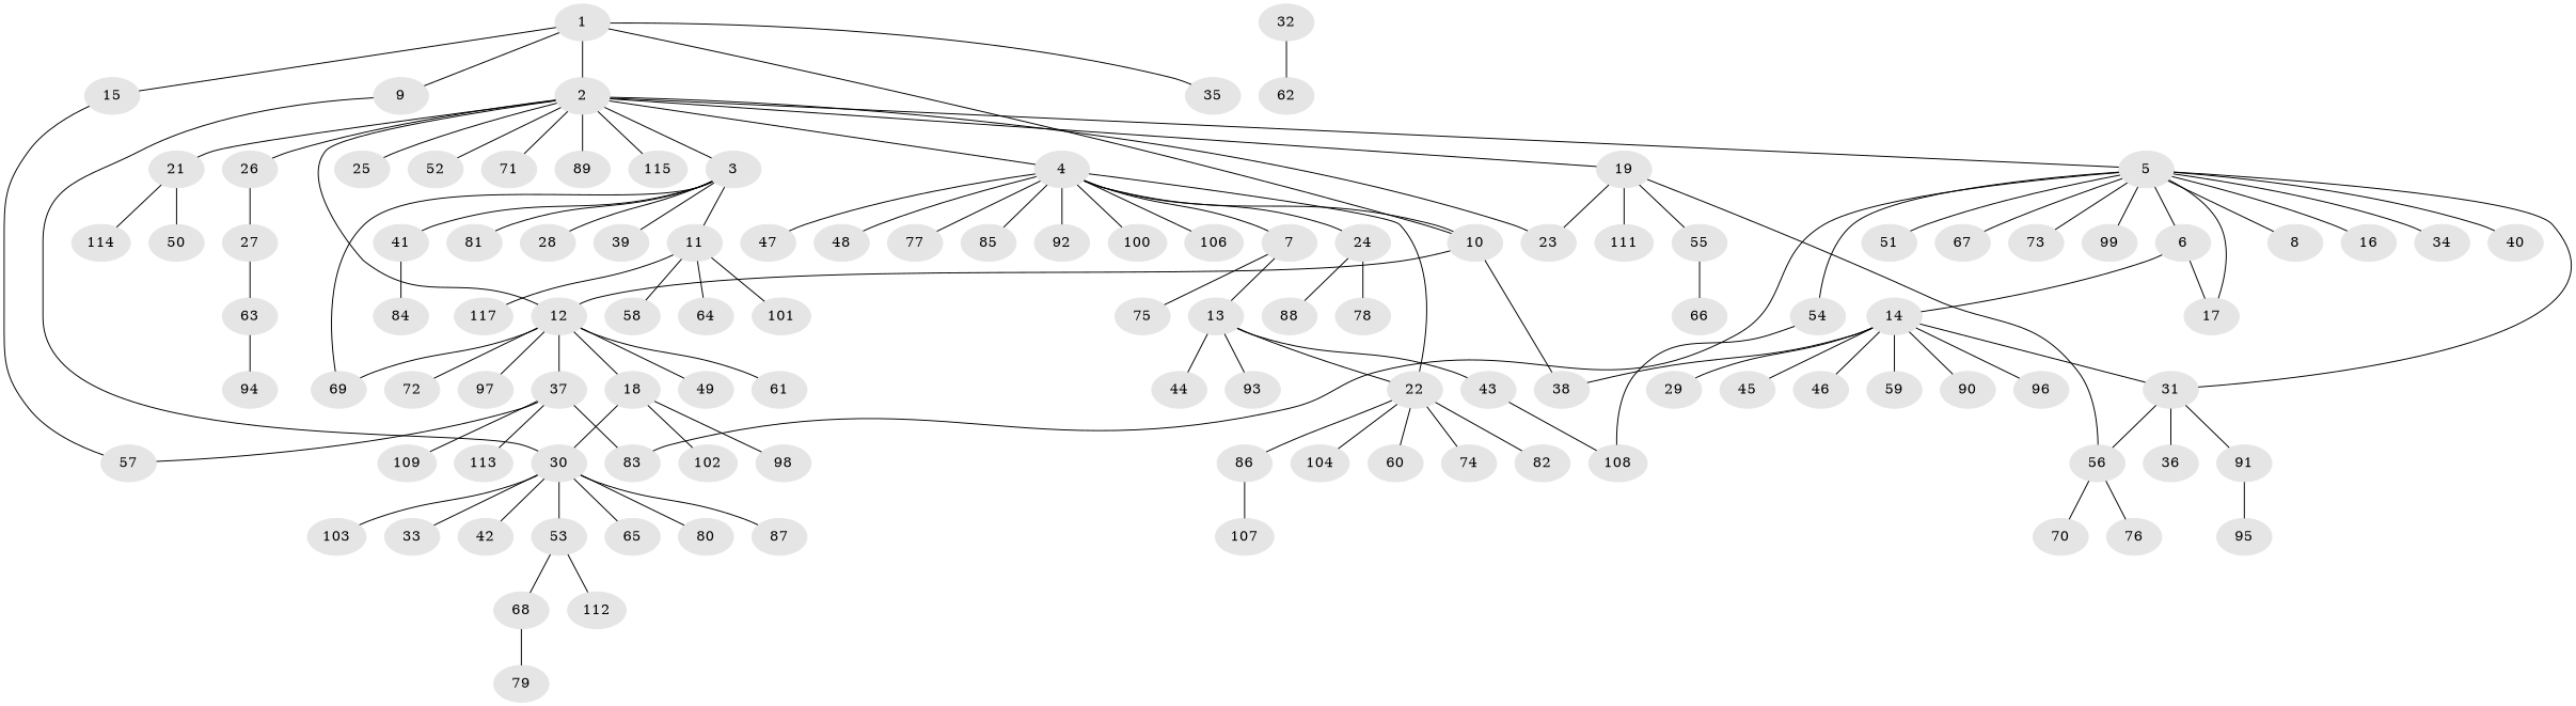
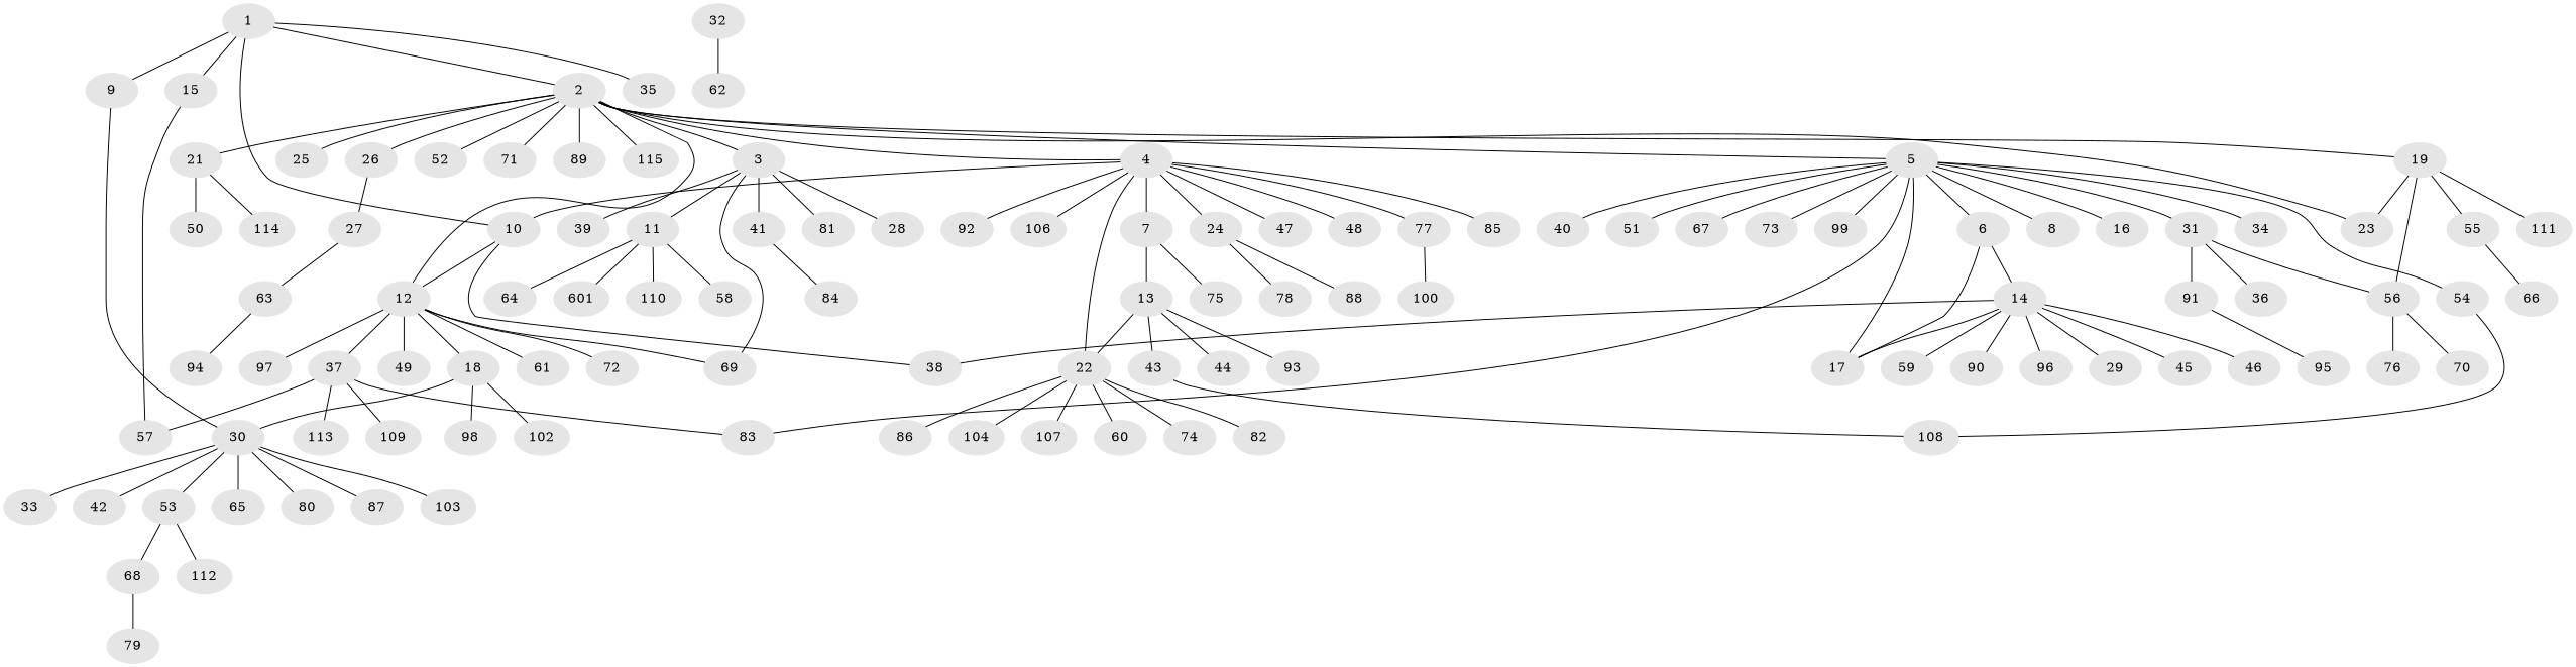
  graph {
    node [color=gray90 style=filled]
    1
    2
    9
    10
    15
    35
    3
    4
    5
    12
    19
    21
    23
    25
    26
    52
    71
    89
    115
    30
    38
    57
    11
    28
    39
    41
    69
    81
    7
    22
    24
    47
    48
    77
    85
    92
    100
    106
    6
    8
    16
    17
    31
    34
    40
    51
    54
    67
    73
    83
    99
    18
    37
    49
    61
    72
    97
    55
    56
    111
    50
    114
    27
    32
    62
    58
    64
-   101
-   110 [label=117]
+   101 [label=601]
+   110
    84
    13
    75
    60
    74
    82
    86
    104
    107
    78
    88
    14
    36
    91
    108
    29
    45
    46
    59
    90
    96
    43
    44
    93
    33
    42
    53
    65
    80
    87
    103
    98
    102
    109
    113
    66
    70
    76
    63
    94
    68
    112
    95
    79
    1 -- 2
    1 -- 9
    1 -- 10
    1 -- 15
    1 -- 35
    2 -- 3
    2 -- 4
    2 -- 5
    2 -- 12
    2 -- 19
    2 -- 21
    2 -- 23
    2 -- 25
    2 -- 26
    2 -- 52
    2 -- 71
    2 -- 89
    2 -- 115
    9 -- 30
    10 -- 12
    10 -- 38
    15 -- 57
    3 -- 11
    3 -- 28
    3 -- 39
    3 -- 41
    3 -- 69
    3 -- 81
    4 -- 10
    4 -- 7
    4 -- 22
    4 -- 24
    4 -- 47
    4 -- 48
    4 -- 77
    4 -- 85
    4 -- 92
-   4 -- 100
+   77 -- 100
    4 -- 106
    5 -- 6
    5 -- 8
    5 -- 16
    5 -- 17
    5 -- 31
    5 -- 34
    5 -- 40
    5 -- 51
    5 -- 54
    5 -- 67
    5 -- 73
    5 -- 83
    5 -- 99
    12 -- 69
    12 -- 18
    12 -- 37
    12 -- 49
    12 -- 61
    12 -- 72
    12 -- 97
    19 -- 23
    19 -- 55
    19 -- 56
    19 -- 111
    21 -- 50
    21 -- 114
    26 -- 27
    30 -- 33
    30 -- 42
    30 -- 53
    30 -- 65
    30 -- 80
    30 -- 87
    30 -- 103
    11 -- 58
    11 -- 64
    11 -- 101
    11 -- 110
    41 -- 84
    7 -- 13
    7 -- 75
    22 -- 60
    22 -- 74
    22 -- 82
    22 -- 86
    22 -- 104
-   86 -- 107
+   22 -- 107
    24 -- 78
    24 -- 88
    6 -- 17
    6 -- 14
    31 -- 56
    31 -- 36
    31 -- 91
    54 -- 108
    18 -- 30
    18 -- 98
    18 -- 102
    37 -- 57
    37 -- 83
    37 -- 109
    37 -- 113
    55 -- 66
    56 -- 70
    56 -- 76
    27 -- 63
    32 -- 62
    13 -- 22
    13 -- 43
    13 -- 44
    13 -- 93
    14 -- 38
-   14 -- 31
+   14 -- 17
    14 -- 29
    14 -- 45
    14 -- 46
    14 -- 59
    14 -- 90
    14 -- 96
    91 -- 95
    43 -- 108
    53 -- 68
    53 -- 112
    63 -- 94
    68 -- 79
  }
